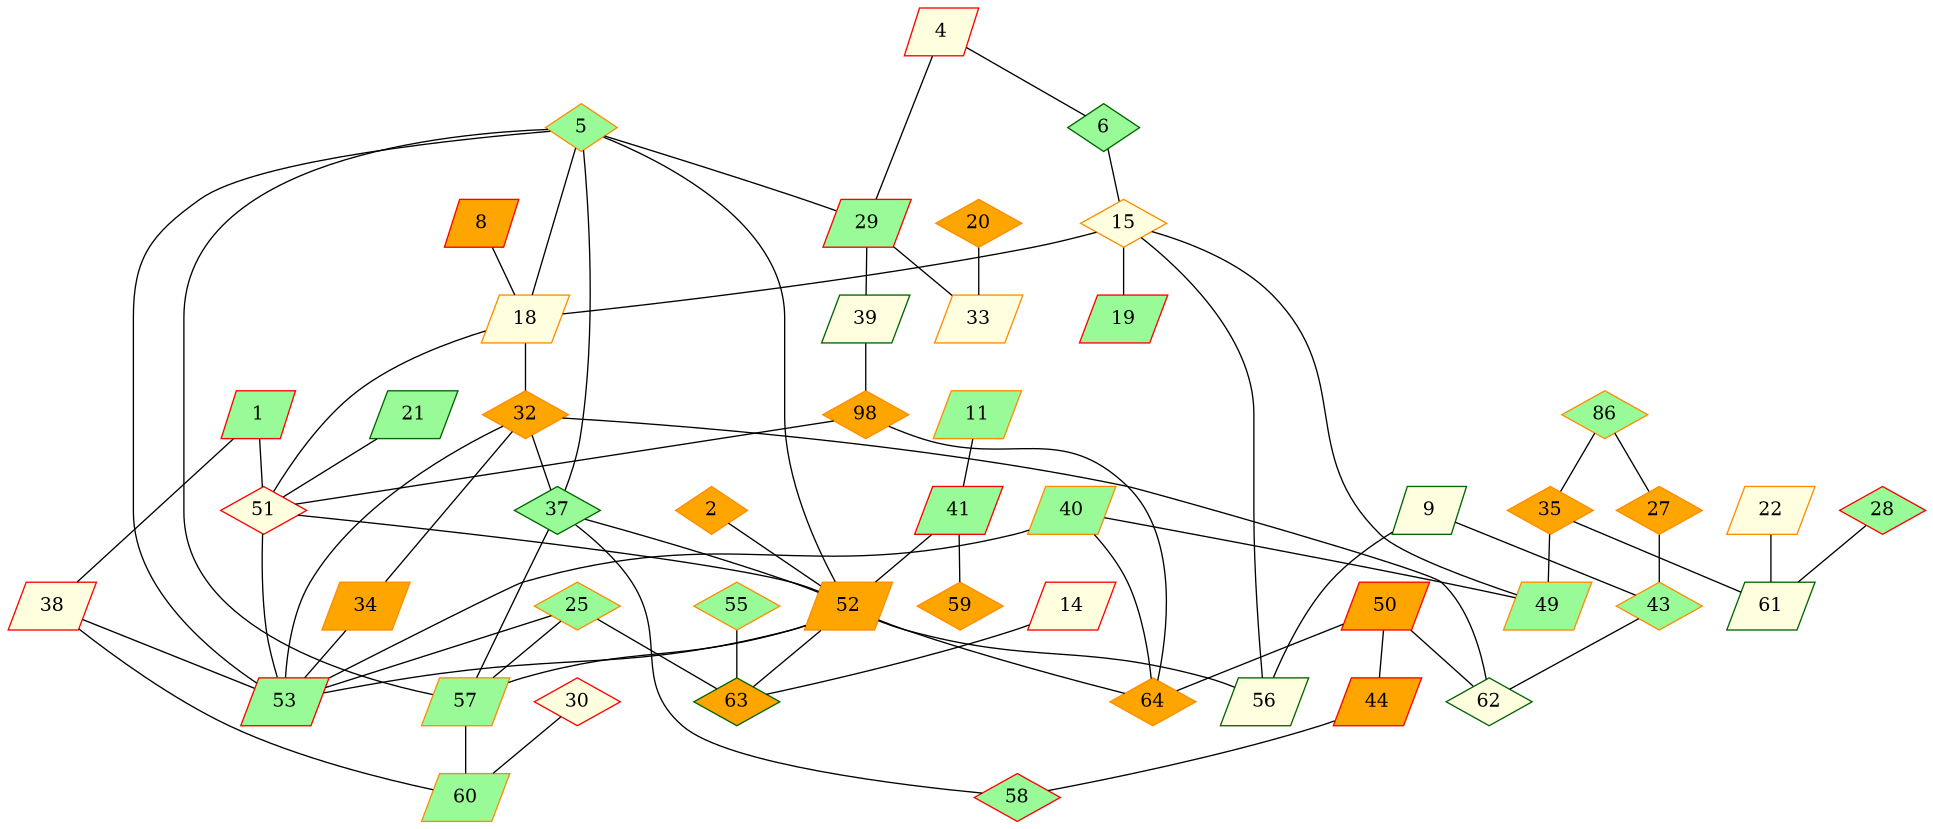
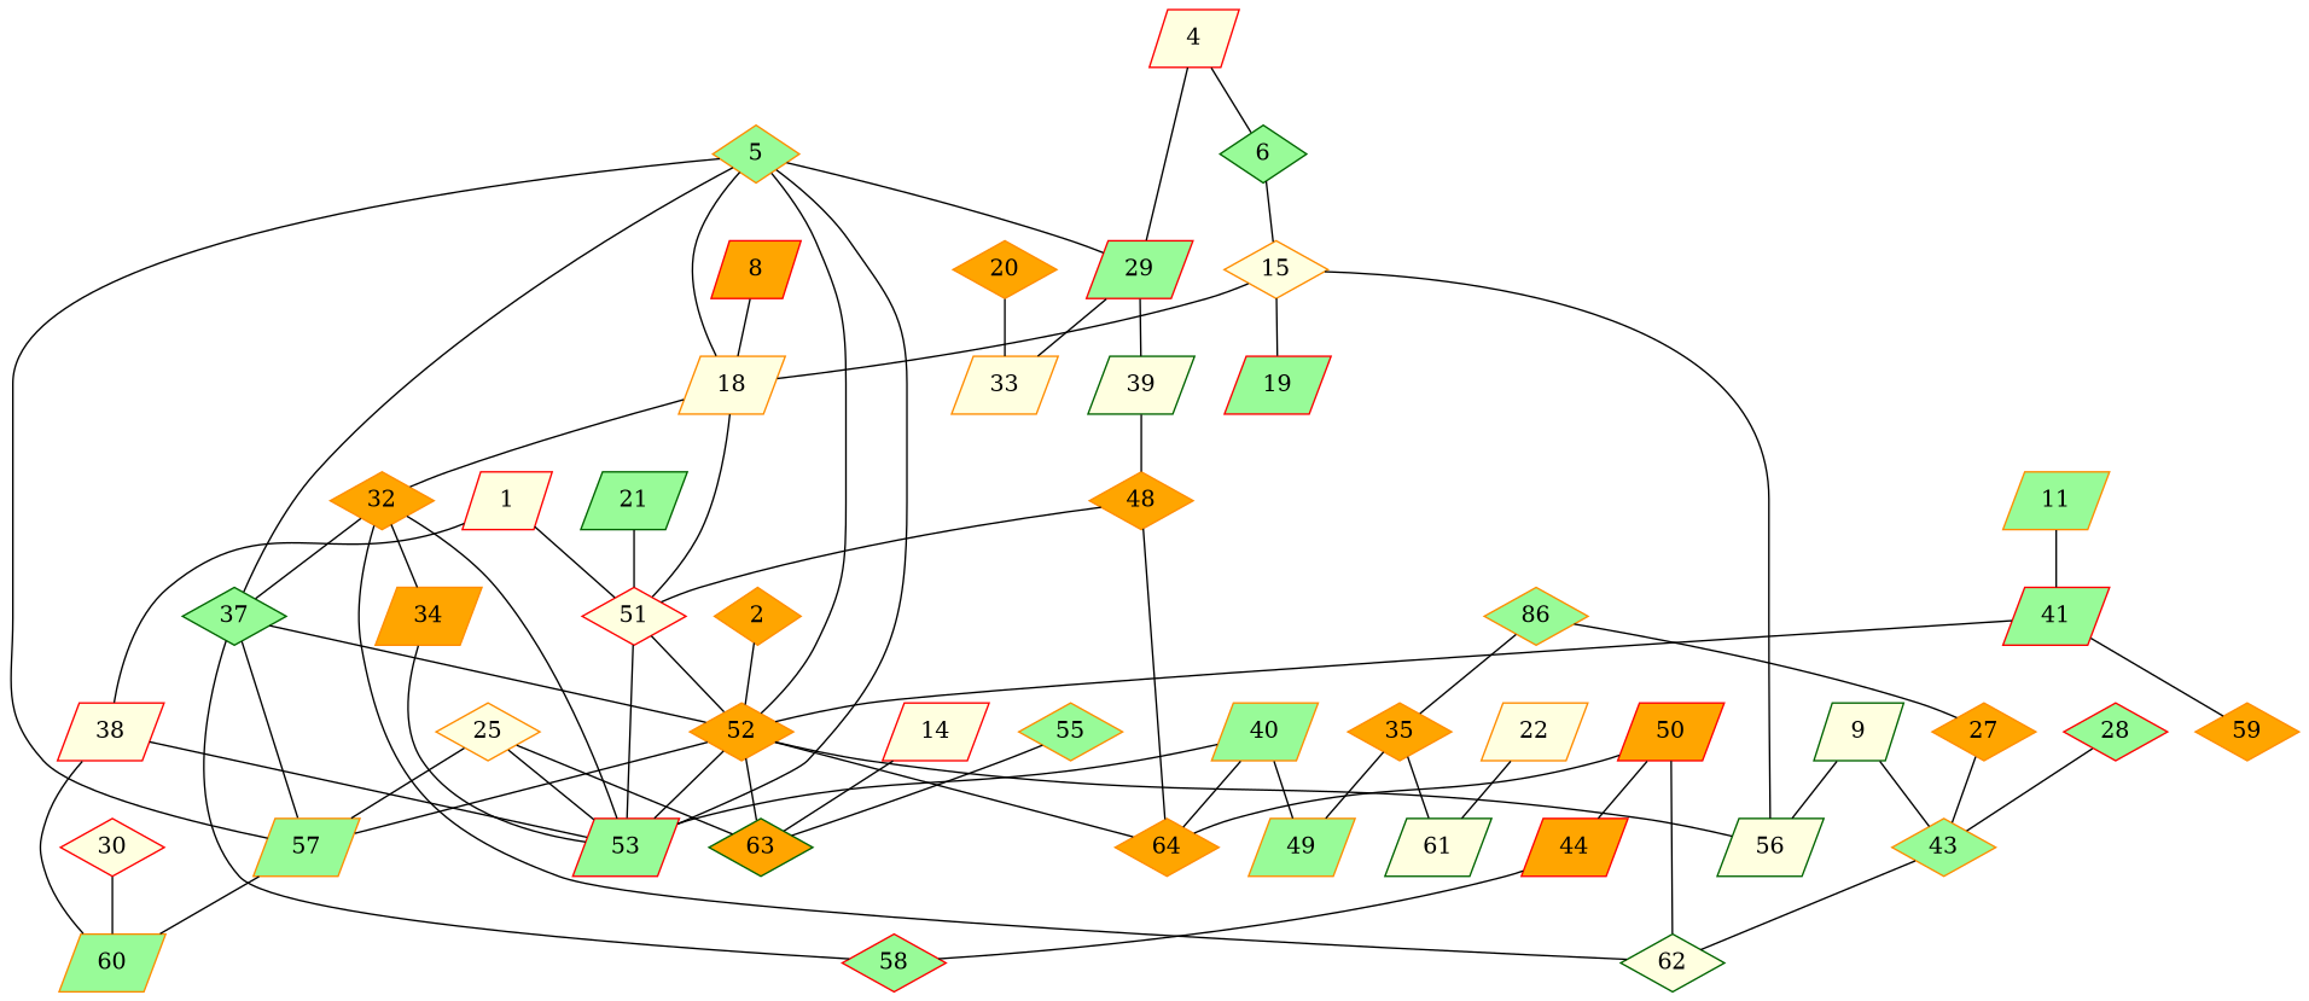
  graph {
    node [color=darkorange fillcolor=palegreen shape=parallelogram style=filled]
    edge [weight=1.0]
-   1 [color=red]
+   1 [color=red fillcolor=lightyellow]
    38 [color=red fillcolor=lightyellow]
    51 [color=red fillcolor=lightyellow shape=diamond]
    53 [color=red]
    60
-   52 [fillcolor=orange]
+   52 [fillcolor=orange shape=diamond]
    2 [fillcolor=orange shape=diamond]
    57
    56 [color=darkgreen fillcolor=lightyellow]
    63 [color=darkgreen fillcolor=orange shape=diamond]
    64 [fillcolor=orange shape=diamond]
    4 [color=red fillcolor=lightyellow]
    6 [color=darkgreen shape=diamond]
    29 [color=red]
    15 [fillcolor=lightyellow shape=diamond]
    33 [fillcolor=lightyellow]
    39 [color=darkgreen fillcolor=lightyellow]
    5 [shape=diamond]
    18 [fillcolor=lightyellow]
    37 [color=darkgreen shape=diamond]
    32 [fillcolor=orange shape=diamond]
    58 [color=red shape=diamond]
    19 [color=red]
    49
    8 [color=red fillcolor=orange]
    9 [color=darkgreen fillcolor=lightyellow]
    43 [shape=diamond]
    62 [color=darkgreen fillcolor=lightyellow shape=diamond]
    41 [color=red]
    11
    59 [fillcolor=orange shape=diamond]
    14 [color=red fillcolor=lightyellow]
    34 [fillcolor=orange]
    20 [fillcolor=orange shape=diamond]
    21 [color=darkgreen]
    22 [fillcolor=lightyellow]
    61 [color=darkgreen fillcolor=lightyellow]
-   25 [shape=diamond]
+   25 [fillcolor=lightyellow shape=diamond]
    n39 [label=86 shape=diamond]
    27 [fillcolor=orange shape=diamond]
    35 [fillcolor=orange shape=diamond]
    28 [color=red shape=diamond]
-   48 [fillcolor=orange shape=diamond label=98]
+   48 [fillcolor=orange shape=diamond]
    30 [color=red fillcolor=lightyellow shape=diamond]
    40
    50 [color=red fillcolor=orange]
    n47 [color=red fillcolor=orange label=44]
    55 [shape=diamond]
    1 -- 38
    1 -- 51
    38 -- 53
    38 -- 60
    51 -- 53 [weight=2.0]
    51 -- 52
    52 -- 53
    52 -- 57
    52 -- 56
    52 -- 63
    52 -- 64
    2 -- 52
    57 -- 60
    4 -- 6
    4 -- 29
    6 -- 15
    29 -- 33
    29 -- 39
    15 -- 56
    15 -- 18
    15 -- 19
-   15 -- 49
    39 -- 48
    5 -- 53
    5 -- 52
    5 -- 57
    5 -- 29
    5 -- 18
    5 -- 37
    18 -- 51
    18 -- 32
    37 -- 52
    37 -- 57 [weight=2.0]
    37 -- 58
    32 -- 53
    32 -- 37
    32 -- 62
    32 -- 34
    8 -- 18
    9 -- 56
    9 -- 43
    43 -- 62
    41 -- 52
    41 -- 59
    11 -- 41
    14 -- 63
    34 -- 53
    20 -- 33
    21 -- 51
    22 -- 61
    25 -- 53
    25 -- 57
    25 -- 63 [weight=2.0]
    n39 -- 27
    n39 -- 35
    27 -- 43
    35 -- 49
    35 -- 61
-   28 -- 61
+   28 -- 43
    48 -- 51 [weight=2.0]
    48 -- 64 [weight=2.0]
    30 -- 60
    40 -- 53
    40 -- 64
    40 -- 49
    50 -- 64
    50 -- 62
    50 -- n47
    n47 -- 58
    55 -- 63
  }
